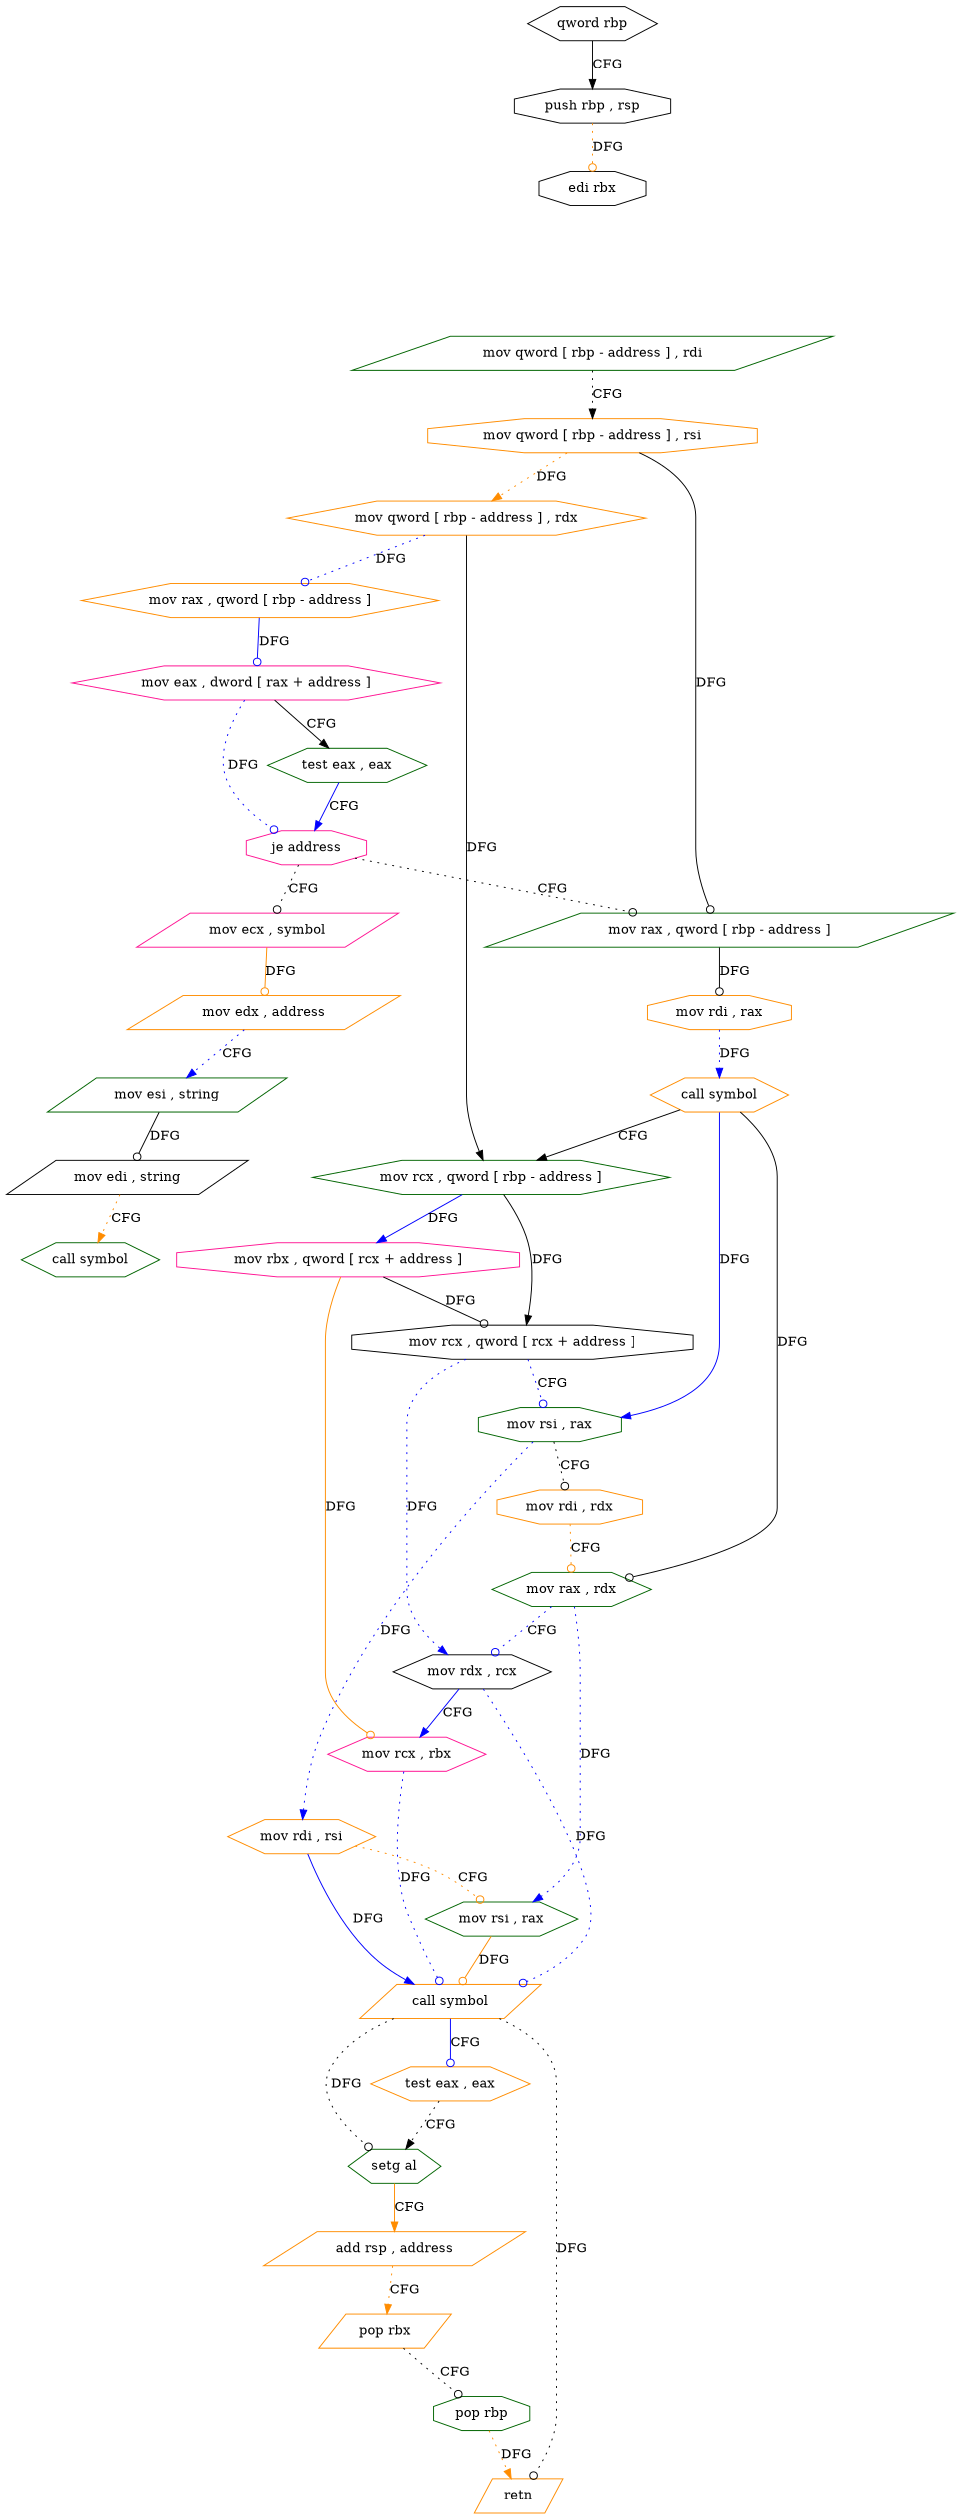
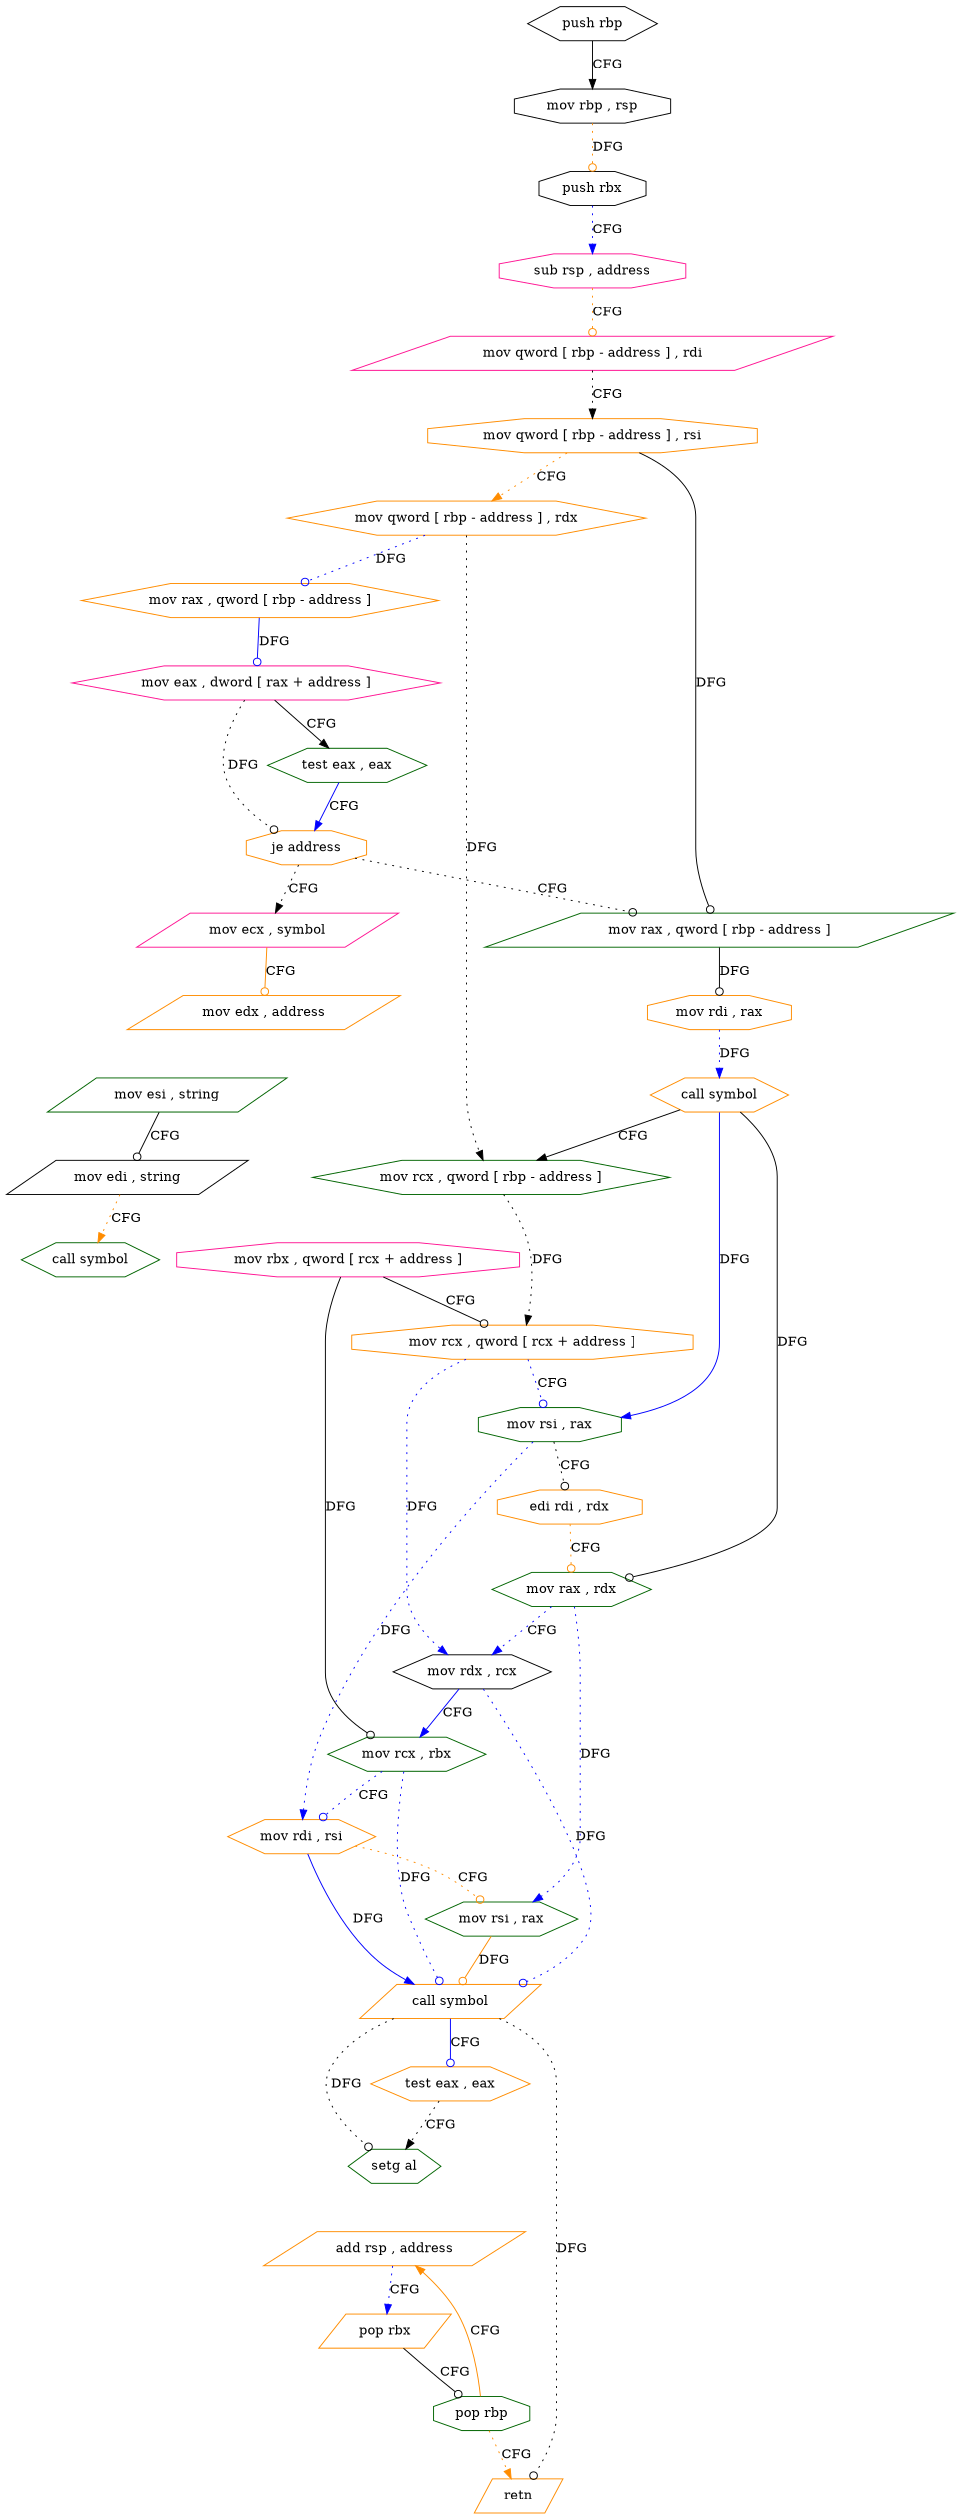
  digraph {
    node [color=darkorange shape=hexagon]
    edge [arrowhead=odot color=black style=dotted]
-   n1 [color=black label="qword rbp"]
-   n2 [color=black label="push rbp , rsp" shape=octagon]
-   n3 [color=black label="edi rbx" shape=octagon]
-   n5 [color=darkgreen label="mov qword [ rbp - address ] , rdi" shape=parallelogram]
+   n1 [color=black label="push rbp"]
+   n2 [color=black label="mov rbp , rsp" shape=octagon]
+   n3 [color=black label="push rbx" shape=octagon]
+   n4 [color=deeppink label="sub rsp , address" shape=octagon]
+   n5 [color=deeppink label="mov qword [ rbp - address ] , rdi" shape=parallelogram]
    n6 [label="mov qword [ rbp - address ] , rsi" shape=octagon]
    n7 [label="mov qword [ rbp - address ] , rdx"]
    n8 [color=darkgreen label="mov rax , qword [ rbp - address ]" shape=parallelogram]
    n9 [label="mov rax , qword [ rbp - address ]"]
    n10 [color=darkgreen label="mov rcx , qword [ rbp - address ]"]
    n11 [label="mov rdi , rax" shape=octagon]
    n12 [color=deeppink label="mov eax , dword [ rax + address ]"]
    n13 [color=deeppink label="mov rbx , qword [ rcx + address ]" shape=octagon]
-   n14 [color=black label="mov rcx , qword [ rcx + address ]" shape=octagon]
+   n14 [label="mov rcx , qword [ rcx + address ]" shape=octagon]
    n15 [color=darkgreen label="test eax , eax"]
-   n16 [color=deeppink label="je address" shape=octagon]
+   n16 [label="je address" shape=octagon]
    n17 [color=deeppink label="mov ecx , symbol" shape=parallelogram]
    n18 [label="mov edx , address" shape=parallelogram]
    n19 [label="call symbol"]
    n20 [color=darkgreen label="mov esi , string" shape=parallelogram]
    n21 [color=darkgreen label="mov rsi , rax" shape=octagon]
    n22 [color=darkgreen label="mov rax , rdx"]
-   n23 [label="mov rdi , rdx" shape=octagon]
+   n23 [label="edi rdi , rdx" shape=octagon]
    n24 [label="mov rdi , rsi"]
    n25 [color=black label="mov rdx , rcx"]
    n26 [color=darkgreen label="mov rsi , rax"]
-   n27 [color=deeppink label="mov rcx , rbx"]
+   n27 [color=darkgreen label="mov rcx , rbx"]
    n28 [label="call symbol" shape=parallelogram]
    n29 [label="test eax , eax"]
    n30 [color=darkgreen label="setg al"]
    n31 [label=retn shape=parallelogram]
    n32 [label="add rsp , address" shape=parallelogram]
    n33 [label="pop rbx" shape=parallelogram]
    n34 [color=darkgreen label="pop rbp" shape=octagon]
    n35 [color=black label="mov edi , string" shape=parallelogram]
    n36 [color=darkgreen label="call symbol"]
    n1 -> n2 [arrowhead=normal label=CFG style=solid]
    n2 -> n3 [color=darkorange label=DFG]
+   n3 -> n4 [arrowhead=normal color=blue label=CFG]
+   n4 -> n5 [color=darkorange label=CFG]
    n5 -> n6 [arrowhead=normal label=CFG]
-   n6 -> n7 [arrowhead=normal color=darkorange label=DFG]
+   n6 -> n7 [arrowhead=normal color=darkorange label=CFG]
    n6 -> n8 [label=DFG style=solid]
    n7 -> n9 [color=blue label=DFG]
-   n7 -> n10 [arrowhead=normal label=DFG style=solid]
+   n7 -> n10 [arrowhead=normal label=DFG]
    n8 -> n11 [label=DFG style=solid]
    n9 -> n12 [color=blue label=DFG style=solid]
-   n10 -> n13 [arrowhead=normal color=blue label=DFG style=solid]
-   n10 -> n14 [arrowhead=normal label=DFG style=solid]
+   n10 -> n14 [arrowhead=normal label=DFG]
    n11 -> n19 [arrowhead=normal color=blue label=DFG]
    n12 -> n15 [arrowhead=normal label=CFG style=solid]
-   n12 -> n16 [color=blue label=DFG]
-   n13 -> n14 [label=DFG style=solid]
-   n13 -> n27 [color=darkorange label=DFG style=solid]
+   n12 -> n16 [label=DFG]
+   n13 -> n14 [label=CFG style=solid]
+   n13 -> n27 [label=DFG style=solid]
    n14 -> n21 [color=blue label=CFG]
    n14 -> n25 [arrowhead=normal color=blue label=DFG]
    n15 -> n16 [arrowhead=normal color=blue label=CFG style=solid]
    n16 -> n8 [label=CFG]
-   n16 -> n17 [label=CFG]
-   n17 -> n18 [color=darkorange label=DFG style=solid]
-   n18 -> n20 [arrowhead=normal color=blue label=CFG]
+   n16 -> n17 [arrowhead=normal label=CFG]
+   n17 -> n18 [color=darkorange label=CFG style=solid]
    n19 -> n10 [arrowhead=normal label=CFG style=solid]
    n19 -> n21 [arrowhead=normal color=blue label=DFG style=solid]
    n19 -> n22 [label=DFG style=solid]
-   n20 -> n35 [label=DFG style=solid]
+   n20 -> n35 [label=CFG style=solid]
    n21 -> n23 [label=CFG]
    n21 -> n24 [arrowhead=normal color=blue label=DFG]
-   n22 -> n25 [color=blue label=CFG]
+   n22 -> n25 [arrowhead=normal color=blue label=CFG]
    n22 -> n26 [arrowhead=normal color=blue label=DFG]
    n23 -> n22 [color=darkorange label=CFG]
    n24 -> n26 [color=darkorange label=CFG]
    n24 -> n28 [arrowhead=normal color=blue label=DFG style=solid]
    n25 -> n27 [arrowhead=normal color=blue label=CFG style=solid]
    n25 -> n28 [color=blue label=DFG]
    n26 -> n28 [color=darkorange label=DFG style=solid]
+   n27 -> n24 [color=blue label=CFG]
    n27 -> n28 [color=blue label=DFG]
    n28 -> n29 [color=blue label=CFG style=solid]
    n28 -> n30 [label=DFG]
    n28 -> n31 [label=DFG]
    n29 -> n30 [arrowhead=normal label=CFG]
-   n30 -> n32 [arrowhead=normal color=darkorange label=CFG style=solid]
-   n32 -> n33 [arrowhead=normal color=darkorange label=CFG]
-   n33 -> n34 [label=CFG]
-   n34 -> n31 [arrowhead=normal color=darkorange label=DFG]
+   n34 -> n32 [arrowhead=normal color=darkorange label=CFG style=solid]
+   n32 -> n33 [arrowhead=normal color=blue label=CFG]
+   n33 -> n34 [label=CFG style=solid]
+   n34 -> n31 [arrowhead=normal color=darkorange label=CFG]
    n35 -> n36 [arrowhead=normal color=darkorange label=CFG]
  }
